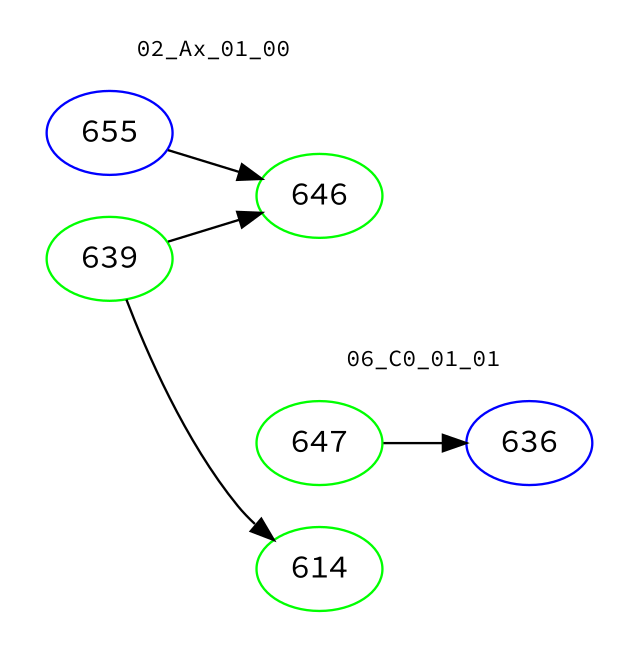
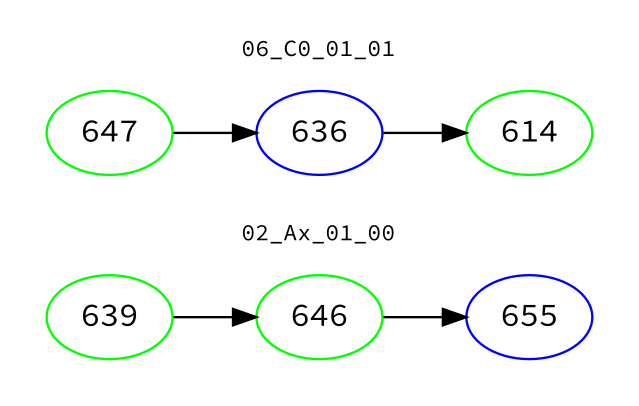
  digraph {
    fontname="Source Code Pro"
    rankdir=LR
    node [color=green fontname="Source Code Pro"]
    edge [color=black fontname="Source Code Pro"]
    n1 [label=639]
    n2 [label=646]
    n3 [color=blue label=655]
    n4 [label=647]
    n5 [color=blue label=636]
    n6 [label=614]
    subgraph cluster_1 {
      color=white
      fontsize=10
      label="02_Ax_01_00"
      n1
      n2
      n3
    }
    subgraph cluster_2 {
      color=white
      fontsize=10
      label="06_C0_01_01"
      n4
      n5
      n6
    }
    n1 -> n2
-   n3 -> n2
+   n2 -> n3
    n4 -> n5
-   n1 -> n6
+   n5 -> n6
  }
